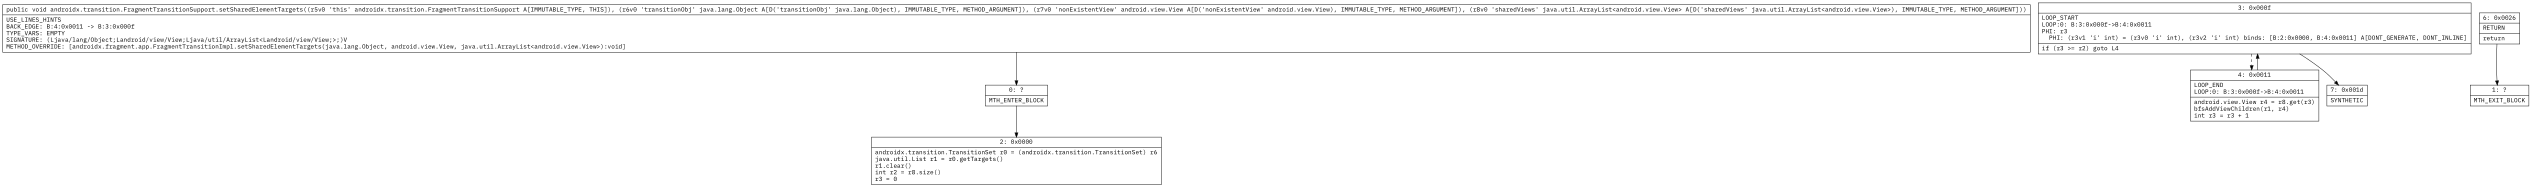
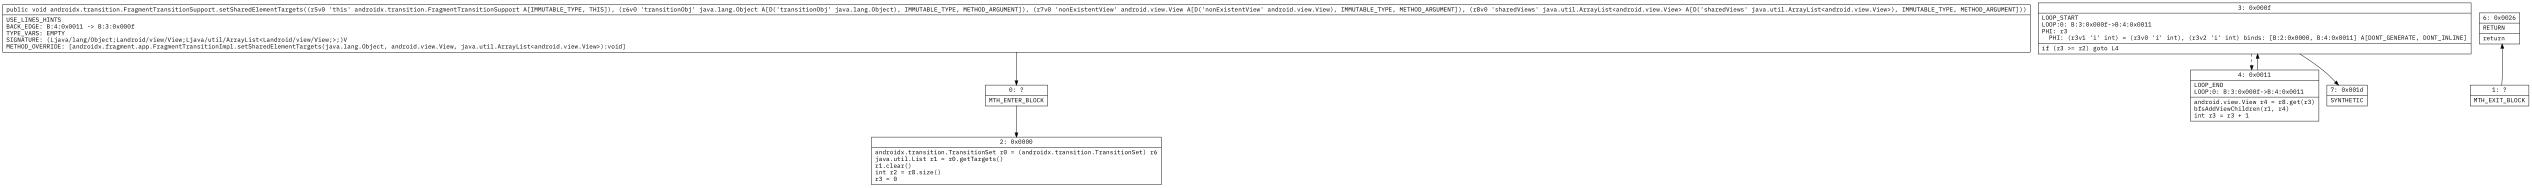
  digraph {
    fontname="IBM Plex Mono"
    node [fontname="IBM Plex Mono" shape=record]
    edge [fontname="IBM Plex Mono"]
    n1 [label="{0\:\ ?|MTH_ENTER_BLOCK\l}"]
    n2 [label="{2\:\ 0x0000|androidx.transition.TransitionSet r0 = (androidx.transition.TransitionSet) r6\ljava.util.List r1 = r0.getTargets()\lr1.clear()\lint r2 = r8.size()\lr3 = 0\l}"]
    n3 [label="{3\:\ 0x000f|LOOP_START\lLOOP:0: B:3:0x000f\-\>B:4:0x0011\lPHI: r3 \l  PHI: (r3v1 'i' int) = (r3v0 'i' int), (r3v2 'i' int) binds: [B:2:0x0000, B:4:0x0011] A[DONT_GENERATE, DONT_INLINE]\l|if (r3 \>= r2) goto L4\l}"]
    n4 [label="{4\:\ 0x0011|LOOP_END\lLOOP:0: B:3:0x000f\-\>B:4:0x0011\l|android.view.View r4 = r8.get(r3)\lbfsAddViewChildren(r1, r4)\lint r3 = r3 + 1\l}"]
    n5 [label="{7\:\ 0x001d|SYNTHETIC\l}"]
    n6 [label="{6\:\ 0x0026|RETURN\l|return\l}"]
    n7 [label="{1\:\ ?|MTH_EXIT_BLOCK\l}"]
    n8 [label="{public void androidx.transition.FragmentTransitionSupport.setSharedElementTargets((r5v0 'this' androidx.transition.FragmentTransitionSupport A[IMMUTABLE_TYPE, THIS]), (r6v0 'transitionObj' java.lang.Object A[D('transitionObj' java.lang.Object), IMMUTABLE_TYPE, METHOD_ARGUMENT]), (r7v0 'nonExistentView' android.view.View A[D('nonExistentView' android.view.View), IMMUTABLE_TYPE, METHOD_ARGUMENT]), (r8v0 'sharedViews' java.util.ArrayList\<android.view.View\> A[D('sharedViews' java.util.ArrayList\<android.view.View\>), IMMUTABLE_TYPE, METHOD_ARGUMENT]))  | USE_LINES_HINTS\lBACK_EDGE: B:4:0x0011 \-\> B:3:0x000f\lTYPE_VARS: EMPTY\lSIGNATURE: (Ljava\/lang\/Object;Landroid\/view\/View;Ljava\/util\/ArrayList\<Landroid\/view\/View;\>;)V\lMETHOD_OVERRIDE: [androidx.fragment.app.FragmentTransitionImpl.setSharedElementTargets(java.lang.Object, android.view.View, java.util.ArrayList\<android.view.View\>):void]\l}"]
    n1 -> n2
    n3 -> n4 [style=dashed]
    n3 -> n5
    n4 -> n3
-   n6 -> n7
+   n7 -> n6
    n8 -> n1
  }
